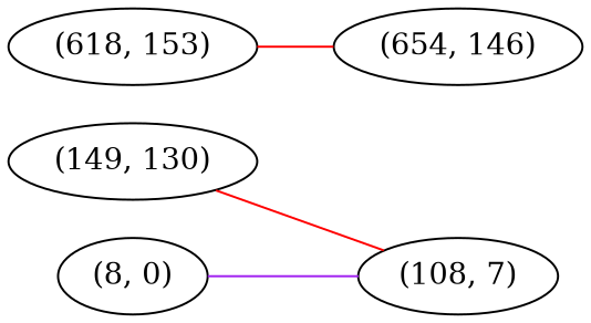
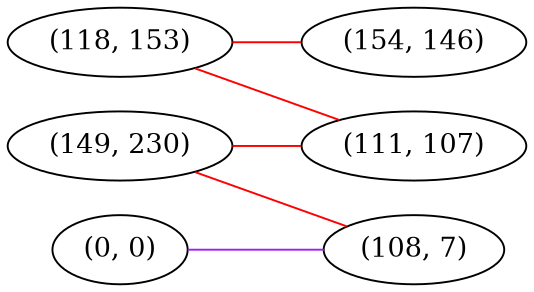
  graph {
    rankdir=LR
    edge [color=red weight=1]
-   "(118, 153)" [label="(618, 153)"]
-   "(154, 146)" [label="(654, 146)"]
+   "(118, 153)"
+   "(111, 107)"
+   "(154, 146)"
    n4 [label="(108, 7)"]
-   "(0, 0)" [label="(8, 0)"]
-   "(149, 130)"
+   "(0, 0)"
+   "(149, 130)" [label="(149, 230)"]
+   "(118, 153)" -- "(111, 107)"
    "(118, 153)" -- "(154, 146)"
    "(0, 0)" -- n4 [color=purple weight=4]
+   "(149, 130)" -- "(111, 107)"
    "(149, 130)" -- n4
  }
